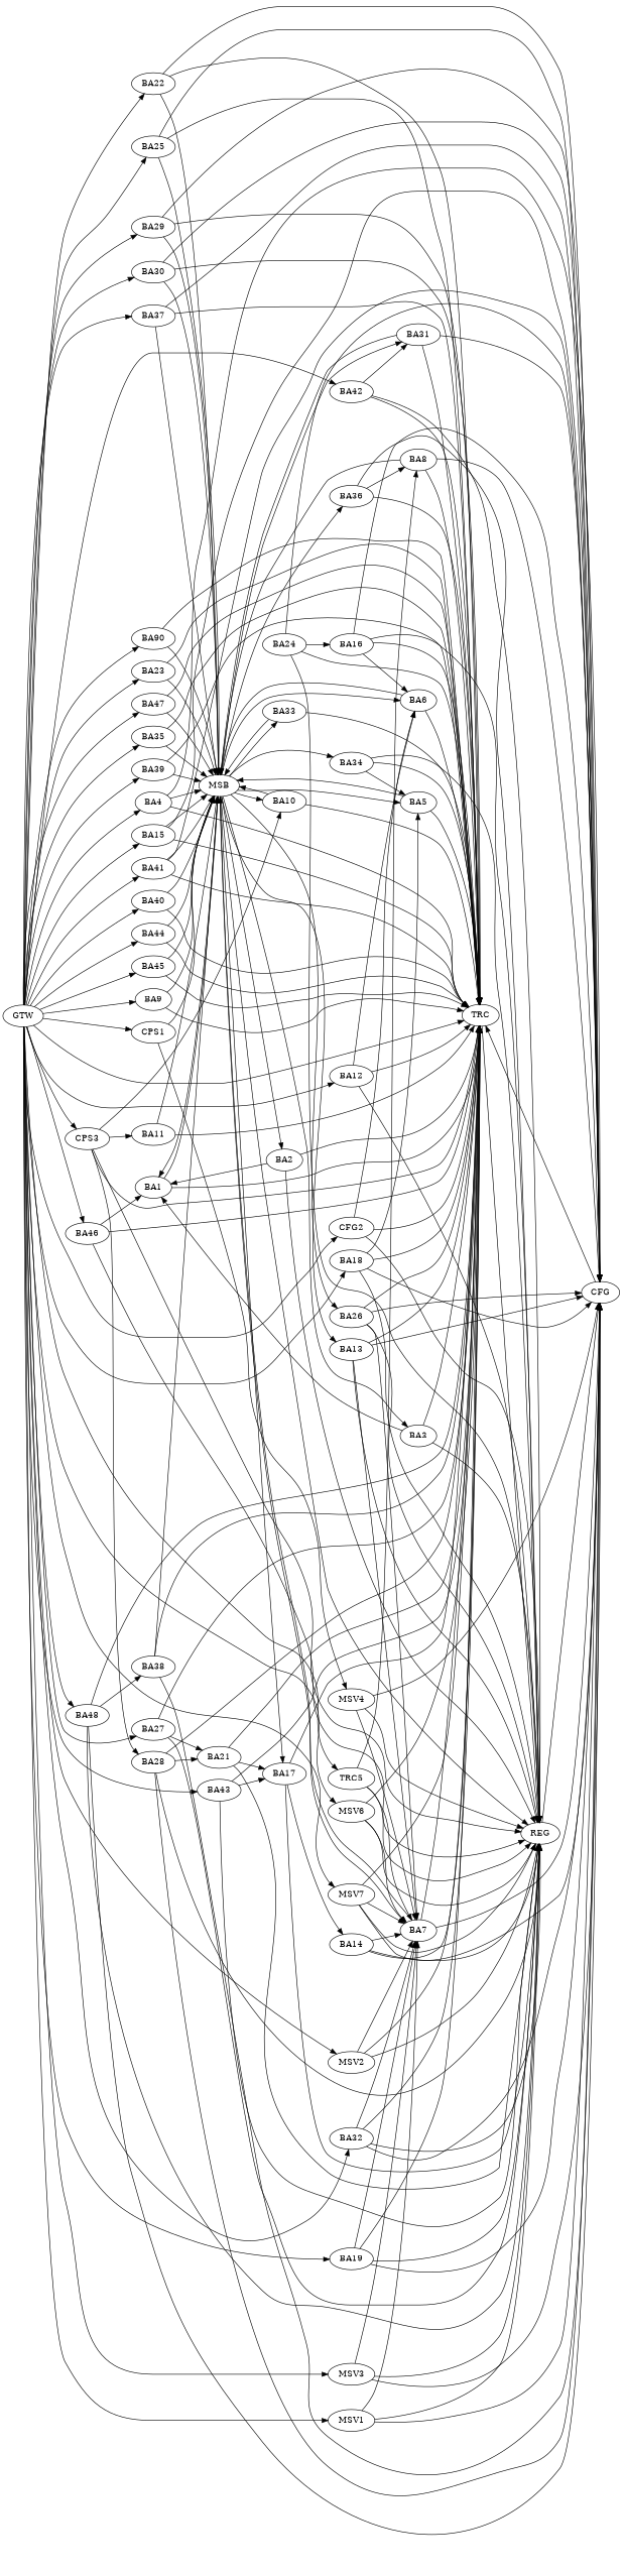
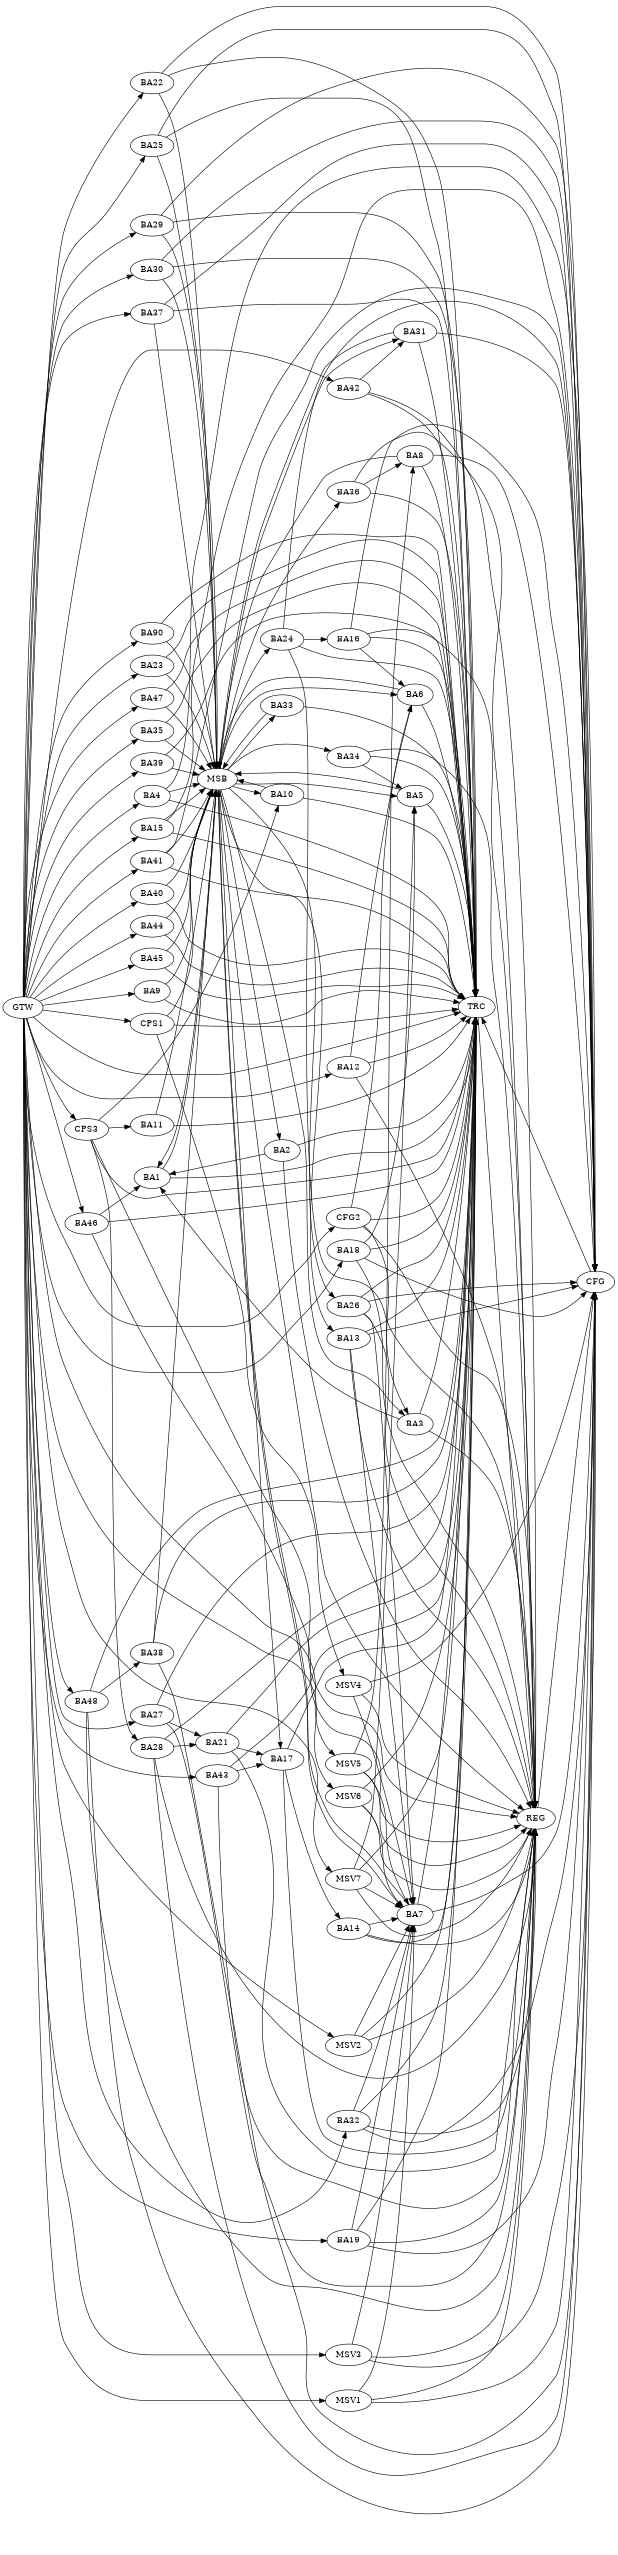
  strict digraph {
    rankdir=LR
    n1 [label=BA1]
    n2 [label=MSB]
    n3 [label=TRC]
    n4 [label=BA2]
    n5 [label=REG]
    n6 [label=BA3]
    n7 [label=BA5]
    n8 [label=BA6]
    n9 [label=BA7]
    n10 [label=BA10]
    n11 [label=BA13]
    n12 [label=BA17]
    n13 [label=BA24]
    n14 [label=BA26]
    n15 [label=BA31]
    n16 [label=BA33]
    n17 [label=BA34]
    n18 [label=BA36]
    n19 [label=CFG]
    n20 [label=BA4]
    n21 [label=BA8]
    n22 [label=BA9]
    n23 [label=BA11]
    n24 [label=BA12]
    n25 [label=BA14]
    n26 [label=BA15]
    n27 [label=BA16]
    n28 [label=BA18]
    n29 [label=BA19]
    n30 [label=BA90]
    n31 [label=BA21]
    n32 [label=BA22]
    n33 [label=BA23]
    n34 [label=BA25]
    n35 [label=BA27]
    n36 [label=BA28]
    n37 [label=BA29]
    n38 [label=BA30]
    n39 [label=BA32]
    n40 [label=BA35]
    n41 [label=BA37]
    n42 [label=BA38]
    n43 [label=BA39]
    n44 [label=BA40]
    n45 [label=BA41]
    n46 [label=BA42]
    n47 [label=BA43]
    n48 [label=BA44]
    n49 [label=BA45]
    n50 [label=BA46]
    n51 [label=BA47]
    n52 [label=BA48]
    n53 [label=CPS1]
    n54 [label=MSV4]
    n55 [label=CFG2]
    n56 [label=CPS3]
    n57 [label=GTW]
    n58 [label=MSV1]
    n59 [label=MSV2]
    n60 [label=MSV3]
-   n61 [label=TRC5]
+   n61 [label=MSV5]
    n62 [label=MSV6]
    n63 [label=MSV7]
    n1 -> n2
    n1 -> n3
    n2 -> n1
    n2 -> n4
    n2 -> n5
    n2 -> n6
    n2 -> n7
    n2 -> n8
    n2 -> n9
    n2 -> n10
    n2 -> n11
    n2 -> n12
+   n2 -> n13
    n2 -> n14
    n2 -> n15
    n2 -> n16
    n2 -> n17
    n2 -> n18
    n3 -> n5
    n4 -> n1
    n4 -> n3
    n4 -> n5
    n5 -> n19
    n6 -> n1
    n6 -> n3
    n6 -> n5
    n7 -> n2
    n7 -> n3
    n8 -> n2
    n8 -> n3
    n9 -> n2
    n9 -> n3
    n9 -> n19
    n10 -> n2
    n10 -> n3
    n11 -> n3
    n11 -> n5
    n11 -> n9
    n11 -> n19
    n12 -> n3
    n12 -> n5
    n12 -> n25
    n13 -> n3
    n13 -> n5
    n13 -> n19
    n13 -> n27
    n14 -> n3
    n14 -> n5
    n14 -> n9
    n14 -> n19
    n15 -> n2
    n15 -> n3
    n15 -> n19
    n16 -> n2
    n16 -> n3
    n17 -> n3
    n17 -> n5
    n17 -> n7
    n18 -> n3
    n18 -> n5
    n18 -> n21
    n19 -> n3
    n20 -> n2
    n20 -> n3
    n20 -> n19
    n21 -> n2
    n21 -> n3
    n21 -> n19
    n22 -> n2
    n22 -> n3
    n23 -> n2
    n23 -> n3
    n24 -> n3
    n24 -> n5
    n24 -> n8
    n25 -> n3
    n25 -> n5
    n25 -> n9
    n26 -> n2
    n26 -> n3
    n26 -> n19
    n27 -> n3
    n27 -> n5
    n27 -> n8
    n27 -> n19
    n28 -> n3
    n28 -> n5
    n28 -> n7
    n28 -> n19
    n29 -> n3
    n29 -> n5
    n29 -> n9
    n29 -> n19
    n30 -> n2
    n30 -> n3
    n31 -> n3
    n31 -> n5
    n31 -> n12
    n32 -> n2
    n32 -> n3
    n32 -> n19
    n33 -> n2
    n33 -> n3
    n34 -> n2
    n34 -> n3
    n34 -> n19
    n35 -> n3
    n35 -> n5
    n35 -> n31
    n36 -> n3
    n36 -> n5
    n36 -> n19
    n36 -> n31
    n37 -> n2
    n37 -> n3
    n37 -> n19
    n38 -> n2
    n38 -> n3
    n38 -> n19
    n39 -> n3
    n39 -> n5
    n39 -> n9
    n39 -> n19
    n40 -> n2
    n40 -> n3
    n41 -> n2
    n41 -> n3
    n41 -> n19
    n42 -> n2
    n42 -> n3
    n42 -> n19
    n43 -> n2
    n43 -> n3
    n44 -> n2
    n44 -> n3
    n45 -> n2
    n45 -> n3
    n45 -> n19
    n46 -> n3
    n46 -> n5
    n46 -> n15
    n47 -> n3
    n47 -> n5
    n47 -> n12
    n48 -> n2
    n48 -> n3
    n49 -> n2
    n49 -> n3
    n50 -> n1
    n50 -> n3
    n50 -> n5
    n51 -> n2
    n51 -> n3
    n52 -> n3
    n52 -> n5
    n52 -> n19
    n52 -> n42
    n53 -> n2
+   n53 -> n3
    n53 -> n54
    n54 -> n5
    n54 -> n9
    n54 -> n19
    n55 -> n3
    n55 -> n5
+   n55 -> n6
    n55 -> n8
    n56 -> n3
    n56 -> n5
    n56 -> n10
    n56 -> n23
    n56 -> n36
    n57 -> n3
    n57 -> n20
    n57 -> n22
    n57 -> n24
    n57 -> n26
    n57 -> n28
    n57 -> n29
    n57 -> n30
    n57 -> n32
    n57 -> n33
    n57 -> n34
    n57 -> n35
    n57 -> n37
    n57 -> n38
    n57 -> n39
    n57 -> n40
    n57 -> n41
    n57 -> n43
    n57 -> n44
    n57 -> n45
    n57 -> n46
    n57 -> n47
    n57 -> n48
    n57 -> n49
    n57 -> n50
    n57 -> n51
    n57 -> n52
    n57 -> n53
    n57 -> n55
    n57 -> n56
    n57 -> n58
    n57 -> n59
    n57 -> n60
    n57 -> n61
    n57 -> n62
    n57 -> n63
    n58 -> n5
    n58 -> n9
    n58 -> n19
    n59 -> n3
    n59 -> n5
    n59 -> n9
    n60 -> n5
    n60 -> n9
    n60 -> n19
    n61 -> n5
    n61 -> n9
    n61 -> n21
    n62 -> n3
    n62 -> n5
    n62 -> n9
    n63 -> n3
    n63 -> n5
    n63 -> n9
-   n63 -> n19
+   n63 -> n7
  }
